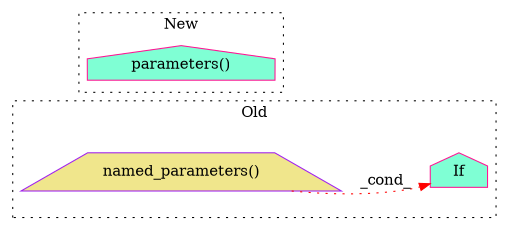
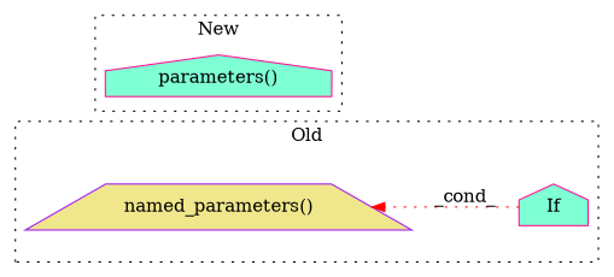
  digraph {
    rankdir=LR
    node [a=75 shape=house style=filled fillcolor=aquamarine color=deeppink]
    n1 [l=38 label="named_parameters()" s=1063 shape=trapezium fillcolor=khaki color=purple]
    n2 [a=96 l=0 label=If s=1586]
    n3 [l=18 label="parameters()" s=939]
    subgraph cluster_1 {
      label=Old
      style=dotted
      n1
      n2
    }
    subgraph cluster_2 {
      label=New
      style=dotted
      n3
    }
-   n1 -> n2 [label=_cond_ color=red style=dotted]
+   n2 -> n1 [label=_cond_ color=red style=dotted]
  }
